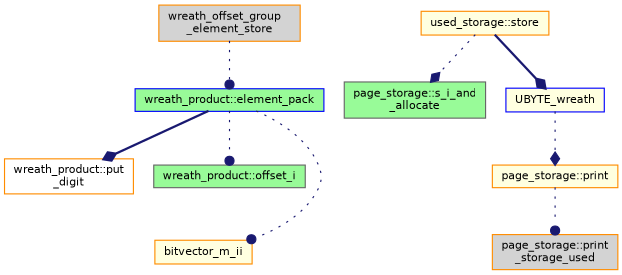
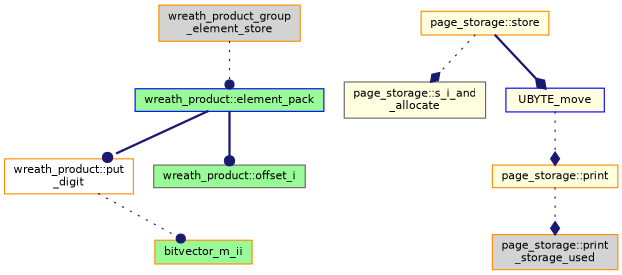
  digraph {
    rankdir=TB
    node [color=darkorange fillcolor=lightyellow fontname=Helvetica fontsize=10 shape=record style=filled]
    edge [arrowhead=diamond color=midnightblue fontname=Helvetica fontsize=10 labelfontname=Helvetica labelfontsize=10 style=dotted]
-   n1 [fillcolor=lightgrey fontcolor=black height=0.2 label="wreath_offset_group\l_element_store" width=0.4]
+   n1 [fillcolor=lightgrey fontcolor=black height=0.2 label="wreath_product_group\l_element_store" width=0.4]
    n2 [color=blue fillcolor=palegreen height=0.2 label="wreath_product::element_pack" width=0.4]
    n3 [fillcolor=white height=0.2 label="wreath_product::put\l_digit" width=0.4]
    n4 [color=gray40 fillcolor=palegreen height=0.2 label="wreath_product::offset_i" width=0.4]
-   n5 [height=0.2 label="used_storage::store" width=0.4]
-   n6 [color=gray40 fillcolor=palegreen height=0.2 label="page_storage::s_i_and\l_allocate" width=0.4]
-   n7 [color=blue height=0.2 label=UBYTE_wreath width=0.4]
-   n8 [height=0.2 label=bitvector_m_ii width=0.4]
+   n5 [height=0.2 label="page_storage::store" width=0.4]
+   n6 [color=gray40 height=0.2 label="page_storage::s_i_and\l_allocate" width=0.4]
+   n7 [color=blue height=0.2 label=UBYTE_move width=0.4]
+   n8 [fillcolor=palegreen height=0.2 label=bitvector_m_ii width=0.4]
    n9 [height=0.2 label="page_storage::print" width=0.4]
    n10 [fillcolor=lightgrey height=0.2 label="page_storage::print\l_storage_used" width=0.4]
    n1 -> n2 [arrowhead=dot]
-   n2 -> n3 [style=bold]
-   n2 -> n4 [arrowhead=dot]
-   n2 -> n8 [arrowhead=dot]
+   n2 -> n3 [arrowhead=dot style=bold]
+   n2 -> n4 [arrowhead=dot style=bold]
+   n3 -> n8 [arrowhead=dot]
    n5 -> n6
    n5 -> n7 [style=bold]
    n7 -> n9
-   n9 -> n10 [arrowhead=dot]
+   n9 -> n10
  }
